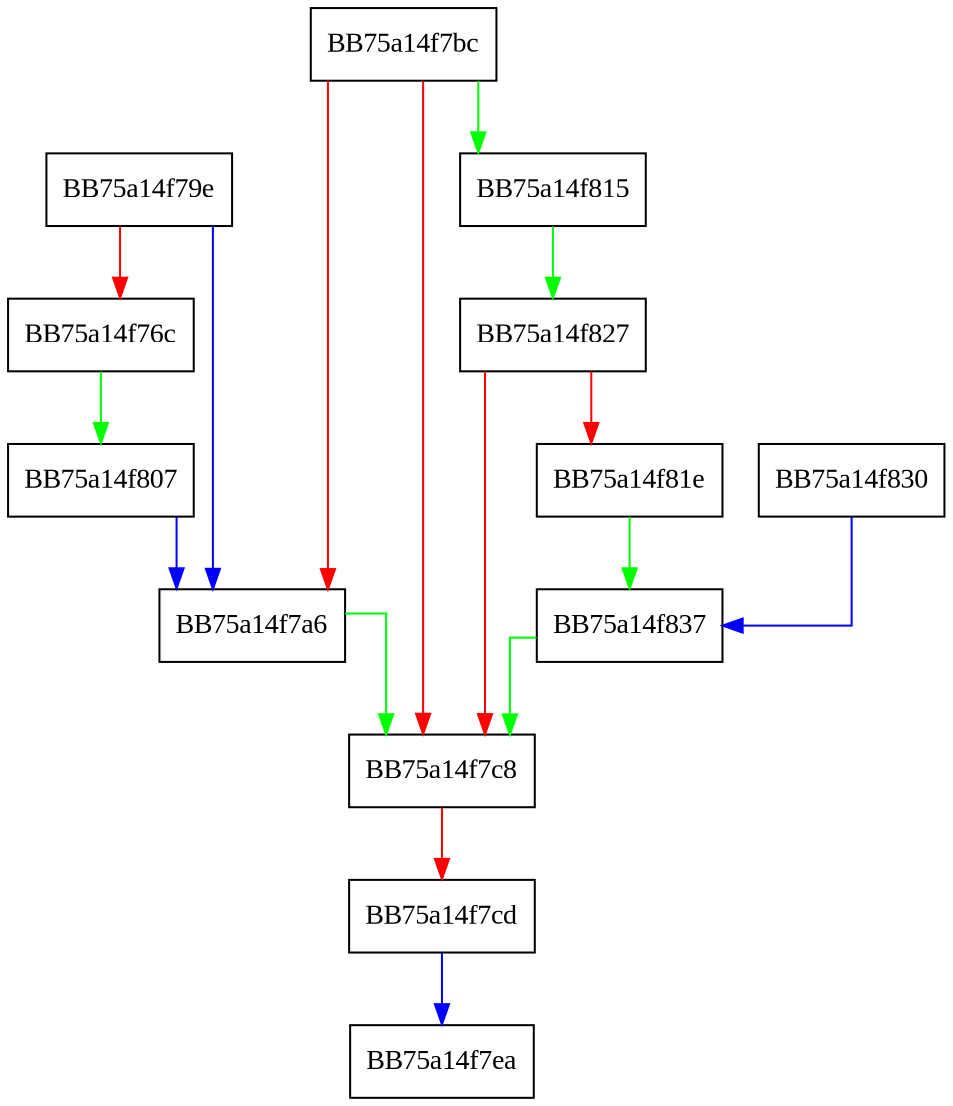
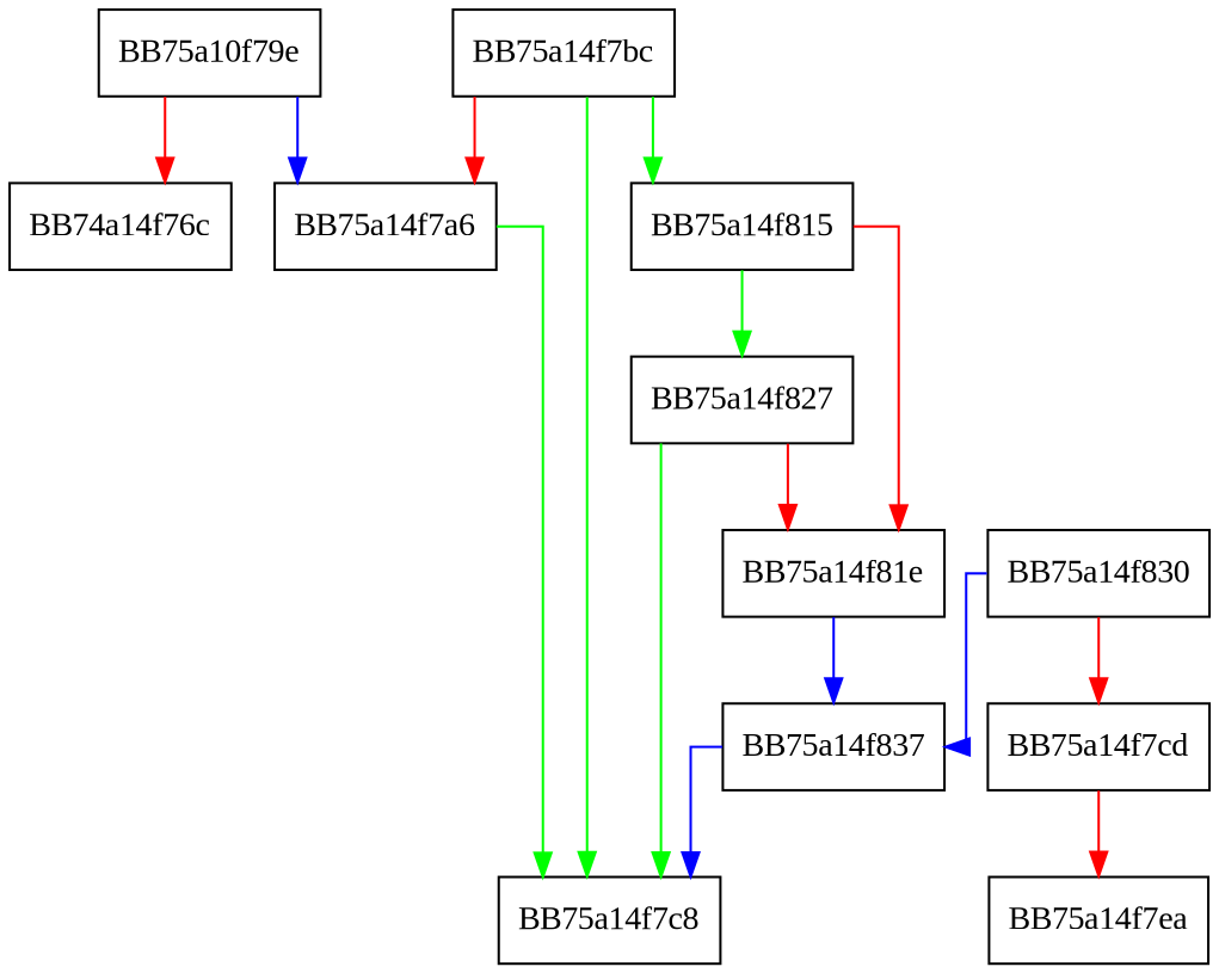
  digraph {
    fontname="Liberation Serif"
    splines=ortho
    node [fontname="Liberation Serif" shape=box]
    edge [color=red fontname="Liberation Serif"]
-   BB75a14f76c
-   BB75a14f807
+   BB75a14f76c [label=BB74a14f76c]
    BB75a14f7a6
-   BB75a14f79e
+   BB75a14f79e [label=BB75a10f79e]
    BB75a14f7c8
    BB75a14f7cd
    BB75a14f7bc
    BB75a14f815
    BB75a14f7ea
    BB75a14f827
    BB75a14f81e
    BB75a14f837
    BB75a14f830
-   BB75a14f76c -> BB75a14f807 [color=green]
-   BB75a14f807 -> BB75a14f7a6 [color=blue]
    BB75a14f7a6 -> BB75a14f7c8 [color=green]
    BB75a14f79e -> BB75a14f76c
    BB75a14f79e -> BB75a14f7a6 [color=blue]
-   BB75a14f7c8 -> BB75a14f7cd
-   BB75a14f7cd -> BB75a14f7ea [color=blue]
+   BB75a14f830 -> BB75a14f7cd
+   BB75a14f7cd -> BB75a14f7ea
    BB75a14f7bc -> BB75a14f7a6
-   BB75a14f7bc -> BB75a14f7c8
+   BB75a14f7bc -> BB75a14f7c8 [color=green]
    BB75a14f7bc -> BB75a14f815 [color=green]
    BB75a14f815 -> BB75a14f827 [color=green]
-   BB75a14f827 -> BB75a14f7c8
+   BB75a14f815 -> BB75a14f81e
+   BB75a14f827 -> BB75a14f7c8 [color=green]
    BB75a14f827 -> BB75a14f81e
-   BB75a14f81e -> BB75a14f837 [color=green]
-   BB75a14f837 -> BB75a14f7c8 [color=green]
+   BB75a14f81e -> BB75a14f837 [color=blue]
+   BB75a14f837 -> BB75a14f7c8 [color=blue]
    BB75a14f830 -> BB75a14f837 [color=blue]
  }
